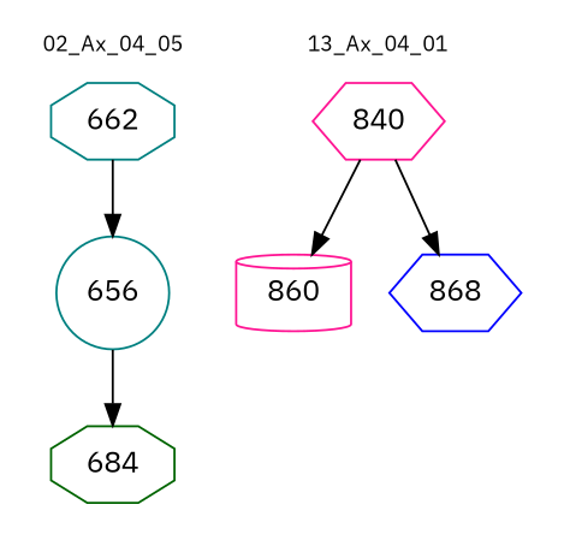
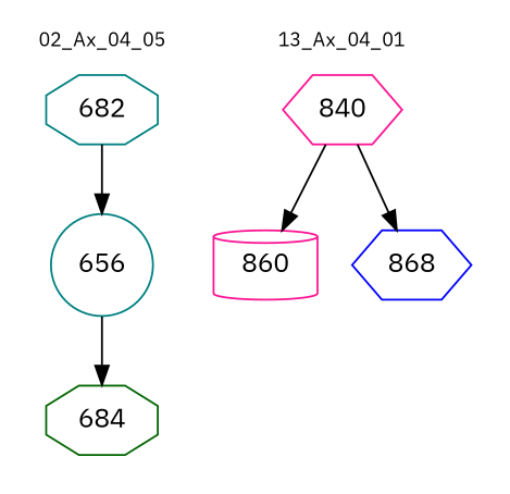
  digraph {
    fontname="IBM Plex Sans"
    node [color=teal fontname="IBM Plex Sans" shape=octagon]
    edge [color=black fontname="IBM Plex Sans"]
-   n1 [label=662]
+   n1 [label=682]
    n2 [label=656 shape=circle]
    n3 [color=darkgreen label=684]
    n4 [color=deeppink label=860 shape=cylinder]
    n5 [color=deeppink label=840 shape=hexagon]
    n6 [color=blue label=868 shape=hexagon]
    subgraph cluster_1 {
      color=white
      fontsize=10
      label="02_Ax_04_05"
      n1
      n2
      n3
    }
    subgraph cluster_2 {
      color=white
      fontsize=10
      label="13_Ax_04_01"
      n4
      n5
      n6
    }
    n1 -> n2
    n2 -> n3
    n5 -> n4
    n5 -> n6
  }
